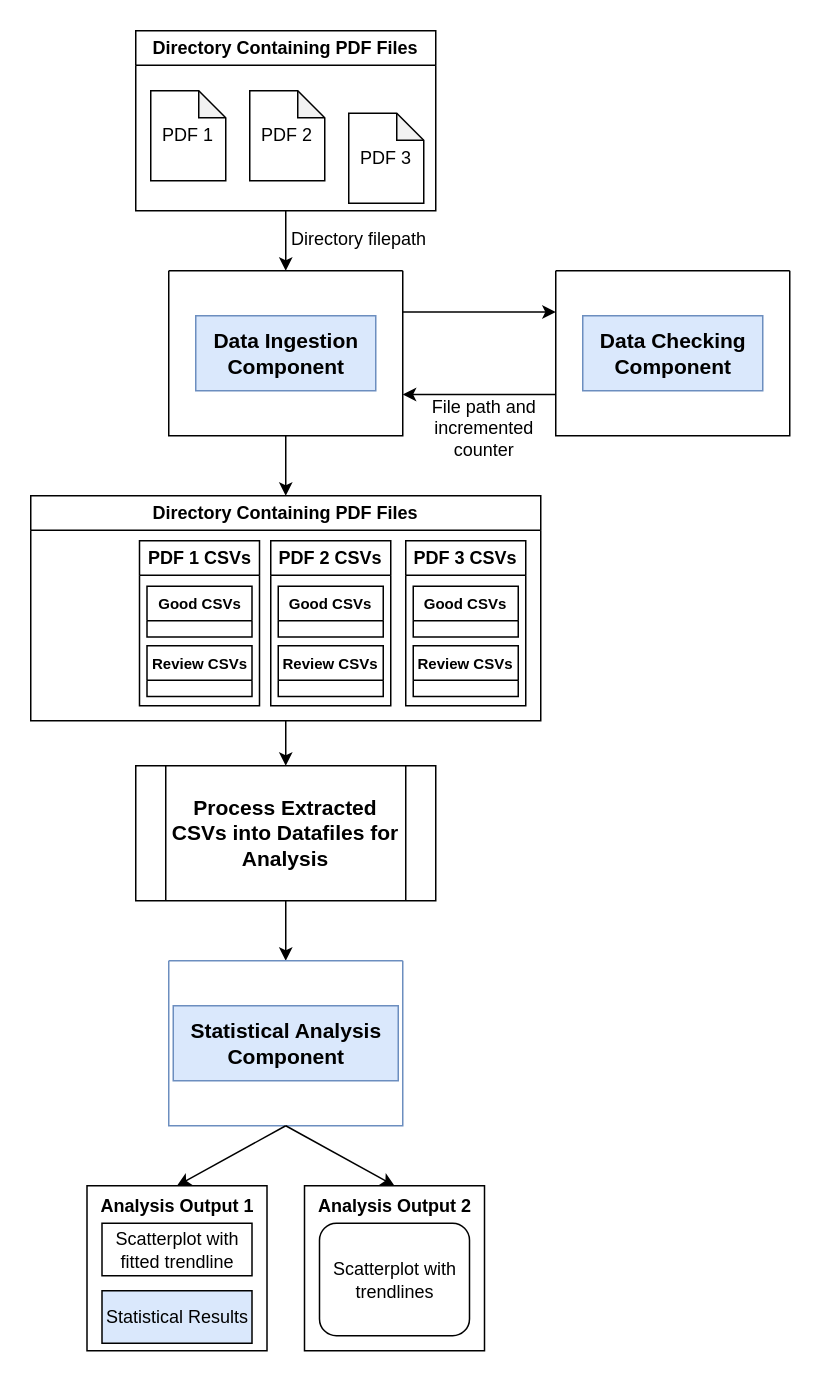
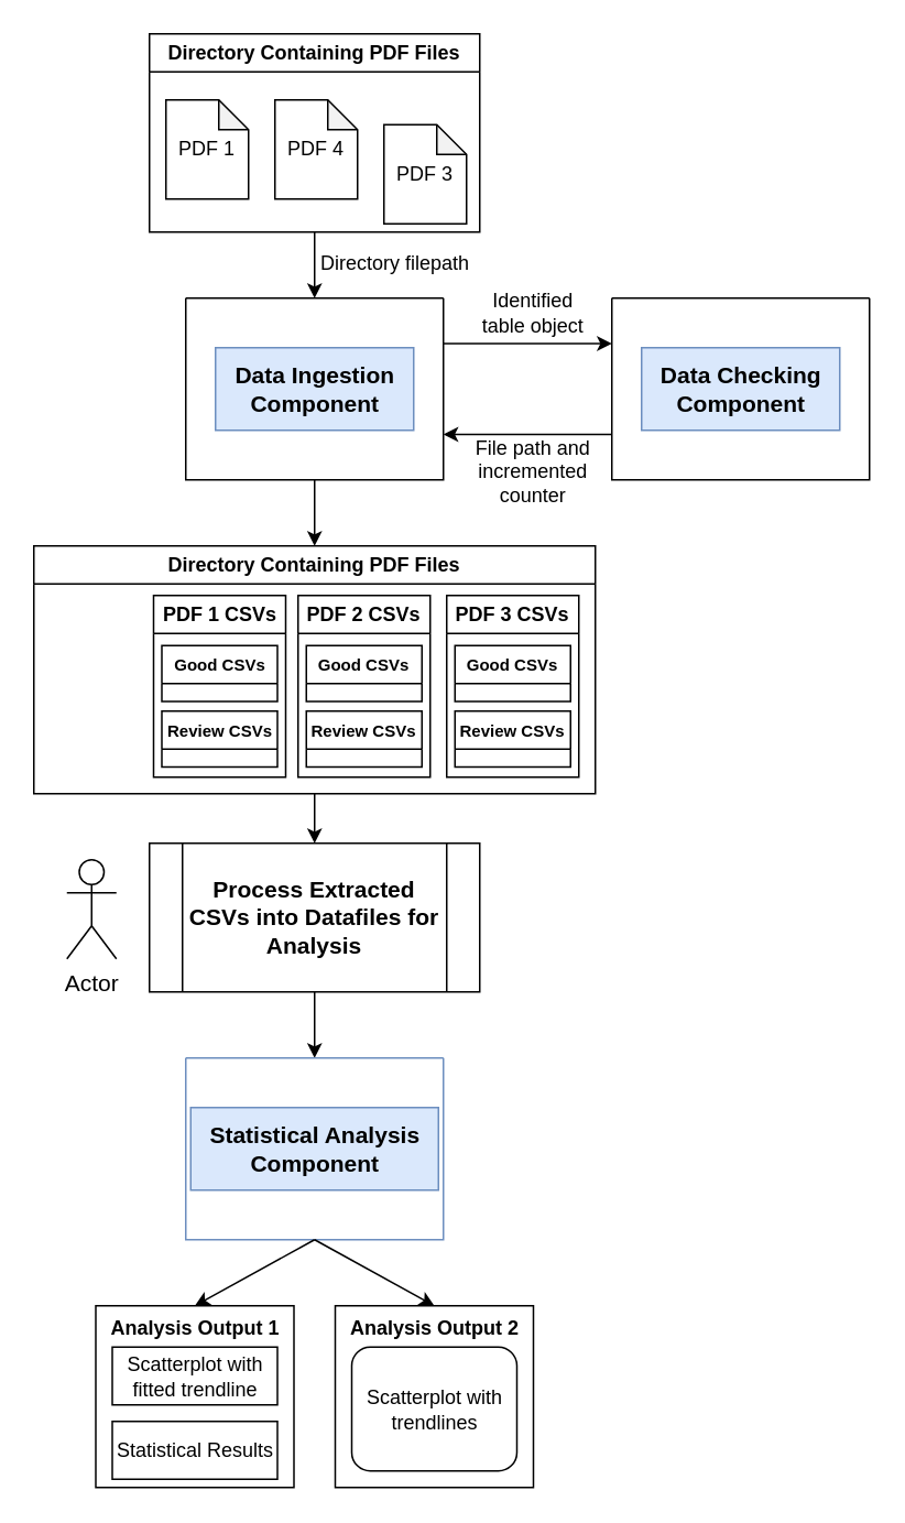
  <mxCell id="0" />
  <mxCell id="1" parent="0" />
  <mxCell id="2" value="" style="group" vertex="1" connectable="0" parent="1"><mxGeometry x="90" y="20" width="200" height="120" as="geometry" /></mxCell>
  <mxCell id="3" value="Directory Containing PDF Files" style="swimlane;whiteSpace=wrap;html=1;" vertex="1" parent="2"><mxGeometry width="200" height="120" as="geometry" /></mxCell>
  <mxCell id="4" value="PDF 1" style="shape=note;whiteSpace=wrap;html=1;backgroundOutline=1;darkOpacity=0.05;size=18;" vertex="1" parent="3"><mxGeometry x="10" y="40" width="50" height="60" as="geometry" /></mxCell>
- <mxCell id="5" value="PDF 2" style="shape=note;whiteSpace=wrap;html=1;backgroundOutline=1;darkOpacity=0.05;size=18;" vertex="1" parent="2"><mxGeometry x="76" y="40" width="50" height="60" as="geometry" /></mxCell>
+ <mxCell id="5" value="PDF 4" style="shape=note;whiteSpace=wrap;html=1;backgroundOutline=1;darkOpacity=0.05;size=18;" vertex="1" parent="2"><mxGeometry x="76" y="40" width="50" height="60" as="geometry" /></mxCell>
  <mxCell id="6" value="PDF 3" style="shape=note;whiteSpace=wrap;html=1;backgroundOutline=1;darkOpacity=0.05;size=18;" vertex="1" parent="2"><mxGeometry x="142" y="55" width="50" height="60" as="geometry" /></mxCell>
  <mxCell id="7" value="" style="endArrow=classic;html=1;rounded=0;fontSize=14;exitX=0.5;exitY=1;exitDx=0;exitDy=0;entryX=0.5;entryY=0;entryDx=0;entryDy=0;" edge="1" parent="1" source="3" target="10"><mxGeometry width="50" height="50" relative="1" as="geometry"><mxPoint x="200" y="290" as="sourcePoint" /><mxPoint x="250" y="240" as="targetPoint" /></mxGeometry></mxCell>
  <mxCell id="8" value="Directory filepath" style="text;html=1;strokeColor=none;fillColor=none;align=center;verticalAlign=middle;whiteSpace=wrap;rounded=0;fontSize=12;" vertex="1" parent="1"><mxGeometry x="184" y="144" width="110" height="30" as="geometry" /></mxCell>
  <mxCell id="9" value="" style="group" vertex="1" connectable="0" parent="1"><mxGeometry x="112" y="174" width="414" height="116" as="geometry" /></mxCell>
  <mxCell id="10" value="" style="swimlane;startSize=0;verticalAlign=middle;" vertex="1" parent="9"><mxGeometry y="6" width="156" height="110" as="geometry" /></mxCell>
  <mxCell id="11" value="Data Ingestion&lt;br style=&quot;font-size: 14px;&quot;&gt;Component" style="text;html=1;align=center;verticalAlign=middle;resizable=0;points=[];autosize=1;strokeColor=#6c8ebf;fillColor=#dae8fc;fontSize=14;fontStyle=1" vertex="1" parent="10"><mxGeometry x="18" y="30" width="120" height="50" as="geometry" /></mxCell>
  <mxCell id="12" value="" style="swimlane;startSize=0;verticalAlign=middle;" vertex="1" parent="9"><mxGeometry x="258" y="6" width="156" height="110" as="geometry" /></mxCell>
  <mxCell id="13" value="Data Checking&lt;br style=&quot;font-size: 14px;&quot;&gt;Component" style="text;html=1;align=center;verticalAlign=middle;resizable=0;points=[];autosize=1;strokeColor=#6c8ebf;fillColor=#dae8fc;fontSize=14;fontStyle=1" vertex="1" parent="12"><mxGeometry x="18" y="30" width="120" height="50" as="geometry" /></mxCell>
  <mxCell id="14" value="" style="endArrow=classic;html=1;rounded=0;fontSize=12;entryX=0;entryY=0.25;entryDx=0;entryDy=0;exitX=1;exitY=0.25;exitDx=0;exitDy=0;" edge="1" parent="9" source="10" target="12"><mxGeometry width="50" height="50" relative="1" as="geometry"><mxPoint x="88" y="106" as="sourcePoint" /><mxPoint x="138" y="56" as="targetPoint" /></mxGeometry></mxCell>
+ <mxCell id="15" value="Identified table object" style="text;html=1;strokeColor=none;fillColor=none;align=center;verticalAlign=middle;whiteSpace=wrap;rounded=0;fontSize=12;" vertex="1" parent="9"><mxGeometry x="173" width="75" height="30" as="geometry" /></mxCell>
  <mxCell id="16" value="" style="endArrow=classic;html=1;rounded=0;fontSize=12;entryX=1;entryY=0.75;entryDx=0;entryDy=0;exitX=0;exitY=0.75;exitDx=0;exitDy=0;" edge="1" parent="9" source="12" target="10"><mxGeometry width="50" height="50" relative="1" as="geometry"><mxPoint x="258" y="80" as="sourcePoint" /><mxPoint x="156" y="80" as="targetPoint" /></mxGeometry></mxCell>
  <mxCell id="17" value="File path and incremented&lt;br&gt;counter" style="text;html=1;strokeColor=none;fillColor=none;align=center;verticalAlign=middle;whiteSpace=wrap;rounded=0;fontSize=12;" vertex="1" parent="9"><mxGeometry x="173" y="89" width="75" height="44" as="geometry" /></mxCell>
  <mxCell id="18" value="" style="endArrow=classic;html=1;rounded=0;fontSize=12;exitX=0.5;exitY=1;exitDx=0;exitDy=0;entryX=0.5;entryY=0;entryDx=0;entryDy=0;" edge="1" parent="1" source="10" target="20"><mxGeometry width="50" height="50" relative="1" as="geometry"><mxPoint x="200" y="260" as="sourcePoint" /><mxPoint x="250" y="210" as="targetPoint" /></mxGeometry></mxCell>
  <mxCell id="19" value="" style="edgeStyle=orthogonalEdgeStyle;rounded=0;orthogonalLoop=1;jettySize=auto;html=1;fontSize=14;" edge="1" parent="1" source="20" target="31"><mxGeometry relative="1" as="geometry" /></mxCell>
  <mxCell id="20" value="Directory Containing PDF Files" style="swimlane;whiteSpace=wrap;html=1;" vertex="1" parent="1"><mxGeometry x="20" y="330" width="340" height="150" as="geometry" /></mxCell>
  <mxCell id="21" value="PDF 1 CSVs" style="swimlane;whiteSpace=wrap;html=1;fontSize=12;" vertex="1" parent="20"><mxGeometry x="72.5" y="30" width="80" height="110" as="geometry" /></mxCell>
  <mxCell id="22" value="Good CSVs" style="swimlane;whiteSpace=wrap;html=1;fontSize=10;" vertex="1" parent="21"><mxGeometry x="5" y="30.375" width="70" height="33.75" as="geometry" /></mxCell>
  <mxCell id="23" value="Review CSVs" style="swimlane;whiteSpace=wrap;html=1;fontSize=10;" vertex="1" parent="21"><mxGeometry x="5" y="70.005" width="70" height="33.75" as="geometry" /></mxCell>
  <mxCell id="24" value="PDF 2 CSVs" style="swimlane;whiteSpace=wrap;html=1;fontSize=12;" vertex="1" parent="20"><mxGeometry x="160" y="30" width="80" height="110" as="geometry" /></mxCell>
  <mxCell id="25" value="Good CSVs" style="swimlane;whiteSpace=wrap;html=1;fontSize=10;" vertex="1" parent="24"><mxGeometry x="5" y="30.375" width="70" height="33.75" as="geometry" /></mxCell>
  <mxCell id="26" value="Review CSVs" style="swimlane;whiteSpace=wrap;html=1;fontSize=10;" vertex="1" parent="24"><mxGeometry x="5" y="70.005" width="70" height="33.75" as="geometry" /></mxCell>
  <mxCell id="27" value="PDF 3 CSVs" style="swimlane;whiteSpace=wrap;html=1;fontSize=12;" vertex="1" parent="20"><mxGeometry x="250" y="30" width="80" height="110" as="geometry" /></mxCell>
  <mxCell id="28" value="Good CSVs" style="swimlane;whiteSpace=wrap;html=1;fontSize=10;" vertex="1" parent="27"><mxGeometry x="5" y="30.375" width="70" height="33.75" as="geometry" /></mxCell>
  <mxCell id="29" value="Review CSVs" style="swimlane;whiteSpace=wrap;html=1;fontSize=10;" vertex="1" parent="27"><mxGeometry x="5" y="70.005" width="70" height="33.75" as="geometry" /></mxCell>
  <mxCell id="30" style="edgeStyle=orthogonalEdgeStyle;rounded=0;orthogonalLoop=1;jettySize=auto;html=1;exitX=0.5;exitY=1;exitDx=0;exitDy=0;fontSize=14;" edge="1" parent="1" source="31" target="33"><mxGeometry relative="1" as="geometry" /></mxCell>
  <mxCell id="31" value="Process Extracted CSVs into Datafiles for Analysis" style="shape=process;whiteSpace=wrap;html=1;backgroundOutline=1;fontSize=14;fontStyle=1" vertex="1" parent="1"><mxGeometry x="90" y="510" width="200" height="90" as="geometry" /></mxCell>
+ <mxCell id="32" value="Actor" style="shape=umlActor;verticalLabelPosition=bottom;verticalAlign=top;html=1;outlineConnect=0;fontSize=14;" vertex="1" parent="1"><mxGeometry x="40" y="520" width="30" height="60" as="geometry" /></mxCell>
  <mxCell id="33" value="" style="swimlane;startSize=0;verticalAlign=middle;fillColor=#dae8fc;strokeColor=#6c8ebf;" vertex="1" parent="1"><mxGeometry x="112" y="640" width="156" height="110" as="geometry" /></mxCell>
  <mxCell id="34" value="Statistical Analysis&lt;br&gt;Component" style="text;html=1;align=center;verticalAlign=middle;resizable=0;points=[];autosize=1;strokeColor=#6c8ebf;fillColor=#dae8fc;fontSize=14;fontStyle=1" vertex="1" parent="33"><mxGeometry x="3" y="30" width="150" height="50" as="geometry" /></mxCell>
  <mxCell id="35" value="Analysis Output 1" style="rounded=0;whiteSpace=wrap;html=1;fontSize=12;verticalAlign=top;fontStyle=1" vertex="1" parent="1"><mxGeometry x="57.5" y="790" width="120" height="110" as="geometry" /></mxCell>
  <mxCell id="36" value="Scatterplot with fitted trendline" style="rounded=0;whiteSpace=wrap;html=1;fontSize=12;" vertex="1" parent="1"><mxGeometry x="67.5" y="815" width="100" height="35" as="geometry" /></mxCell>
- <mxCell id="37" value="Statistical Results" style="rounded=0;whiteSpace=wrap;html=1;fontSize=12;fillColor=#dae8fc;" vertex="1" parent="1"><mxGeometry x="67.5" y="860" width="100" height="35" as="geometry" /></mxCell>
+ <mxCell id="37" value="Statistical Results" style="rounded=0;whiteSpace=wrap;html=1;fontSize=12;" vertex="1" parent="1"><mxGeometry x="67.5" y="860" width="100" height="35" as="geometry" /></mxCell>
  <mxCell id="38" value="Analysis Output 2" style="rounded=0;whiteSpace=wrap;html=1;fontSize=12;verticalAlign=top;fontStyle=1" vertex="1" parent="1"><mxGeometry x="202.5" y="790" width="120" height="110" as="geometry" /></mxCell>
  <mxCell id="39" value="Scatterplot with trendlines" style="whiteSpace=wrap;html=1;fontSize=12;rounded=1;" vertex="1" parent="1"><mxGeometry x="212.5" y="815" width="100" height="75" as="geometry" /></mxCell>
  <mxCell id="40" value="" style="endArrow=classic;html=1;rounded=0;fontSize=12;exitX=0.5;exitY=1;exitDx=0;exitDy=0;entryX=0.5;entryY=0;entryDx=0;entryDy=0;" edge="1" parent="1" source="33" target="35"><mxGeometry width="50" height="50" relative="1" as="geometry"><mxPoint x="200" y="760" as="sourcePoint" /><mxPoint x="230" y="640" as="targetPoint" /></mxGeometry></mxCell>
  <mxCell id="41" value="" style="endArrow=classic;html=1;rounded=0;fontSize=12;exitX=0.5;exitY=1;exitDx=0;exitDy=0;entryX=0.5;entryY=0;entryDx=0;entryDy=0;" edge="1" parent="1" source="33" target="38"><mxGeometry width="50" height="50" relative="1" as="geometry"><mxPoint x="180" y="690" as="sourcePoint" /><mxPoint x="230" y="640" as="targetPoint" /></mxGeometry></mxCell>
